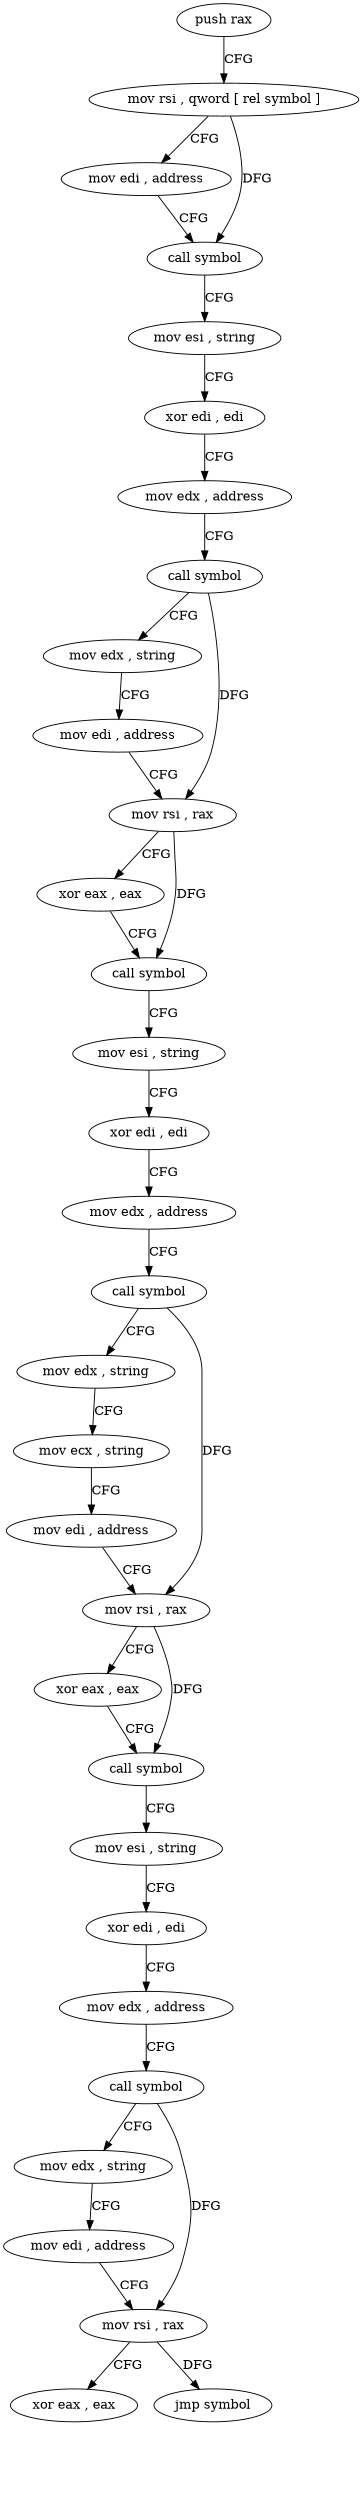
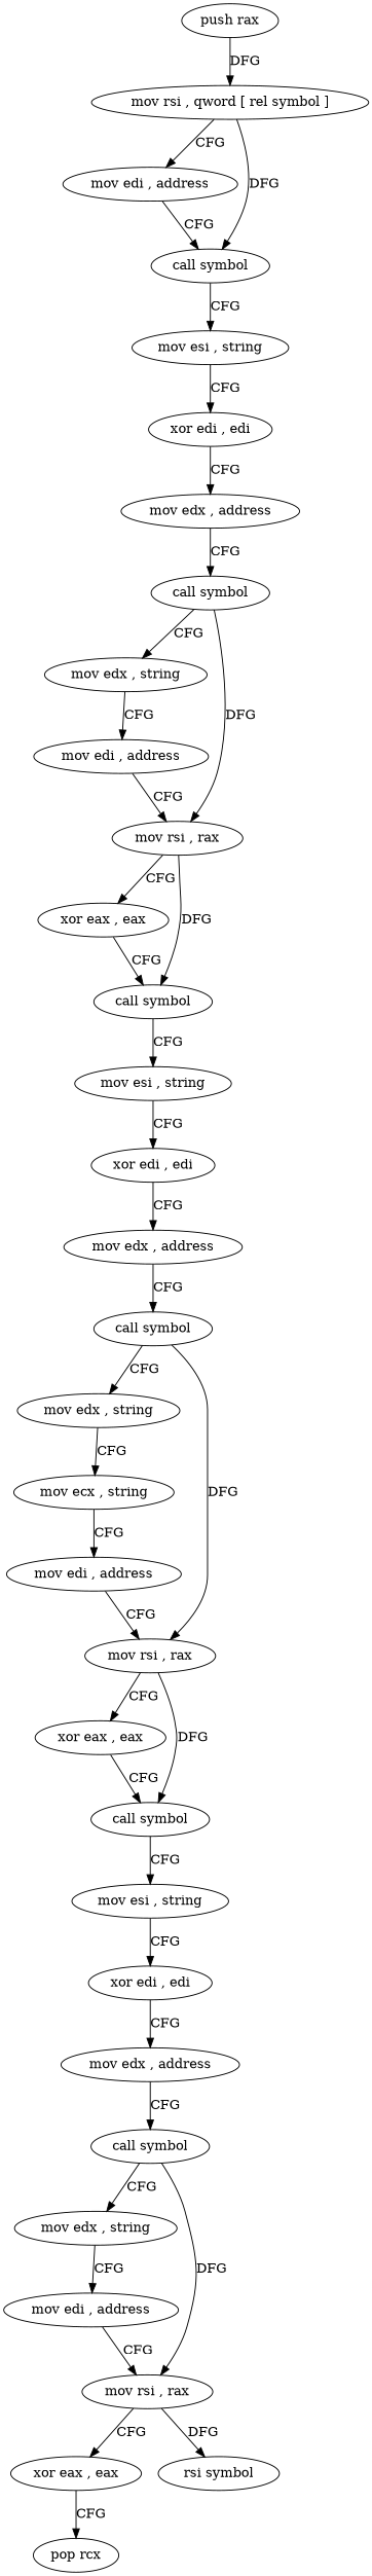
  digraph {
    n1 [label="push rax"]
    n2 [label="mov rsi , qword [ rel symbol ]"]
    n3 [label="mov edi , address"]
    n4 [label="call symbol"]
    n5 [label="mov esi , string"]
    n6 [label="xor edi , edi"]
    n7 [label="mov edx , address"]
    n8 [label="call symbol"]
    n9 [label="mov edx , string"]
    n10 [label="mov rsi , rax"]
    n11 [label="mov edi , address"]
    n12 [label="xor eax , eax"]
    n13 [label="call symbol"]
    n14 [label="mov esi , string"]
    n15 [label="xor edi , edi"]
    n16 [label="mov edx , address"]
    n17 [label="call symbol"]
    n18 [label="mov edx , string"]
    n19 [label="mov rsi , rax"]
    n20 [label="mov ecx , string"]
    n21 [label="xor eax , eax"]
    n22 [label="call symbol"]
    n23 [label="mov edi , address"]
    n24 [label="mov esi , string"]
    n25 [label="xor edi , edi"]
    n26 [label="mov edx , address"]
    n27 [label="call symbol"]
    n28 [label="mov edx , string"]
    n29 [label="mov rsi , rax"]
    n30 [label="mov edi , address"]
    n31 [label="xor eax , eax"]
-   n32 [label="jmp symbol"]
-   n1 -> n2 [label=CFG]
+   n32 [label="rsi symbol"]
+   n33 [label="pop rcx"]
+   n1 -> n2 [label=DFG]
    n2 -> n3 [label=CFG]
    n2 -> n4 [label=DFG]
    n3 -> n4 [label=CFG]
    n4 -> n5 [label=CFG]
    n5 -> n6 [label=CFG]
    n6 -> n7 [label=CFG]
    n7 -> n8 [label=CFG]
    n8 -> n9 [label=CFG]
    n8 -> n10 [label=DFG]
    n9 -> n11 [label=CFG]
    n10 -> n12 [label=CFG]
    n10 -> n13 [label=DFG]
    n11 -> n10 [label=CFG]
    n12 -> n13 [label=CFG]
    n13 -> n14 [label=CFG]
    n14 -> n15 [label=CFG]
    n15 -> n16 [label=CFG]
    n16 -> n17 [label=CFG]
    n17 -> n18 [label=CFG]
    n17 -> n19 [label=DFG]
    n18 -> n20 [label=CFG]
    n19 -> n21 [label=CFG]
    n19 -> n22 [label=DFG]
    n20 -> n23 [label=CFG]
    n21 -> n22 [label=CFG]
    n22 -> n24 [label=CFG]
    n23 -> n19 [label=CFG]
    n24 -> n25 [label=CFG]
    n25 -> n26 [label=CFG]
    n26 -> n27 [label=CFG]
    n27 -> n28 [label=CFG]
    n27 -> n29 [label=DFG]
    n28 -> n30 [label=CFG]
    n29 -> n31 [label=CFG]
    n29 -> n32 [label=DFG]
    n30 -> n29 [label=CFG]
+   n31 -> n33 [label=CFG]
  }
